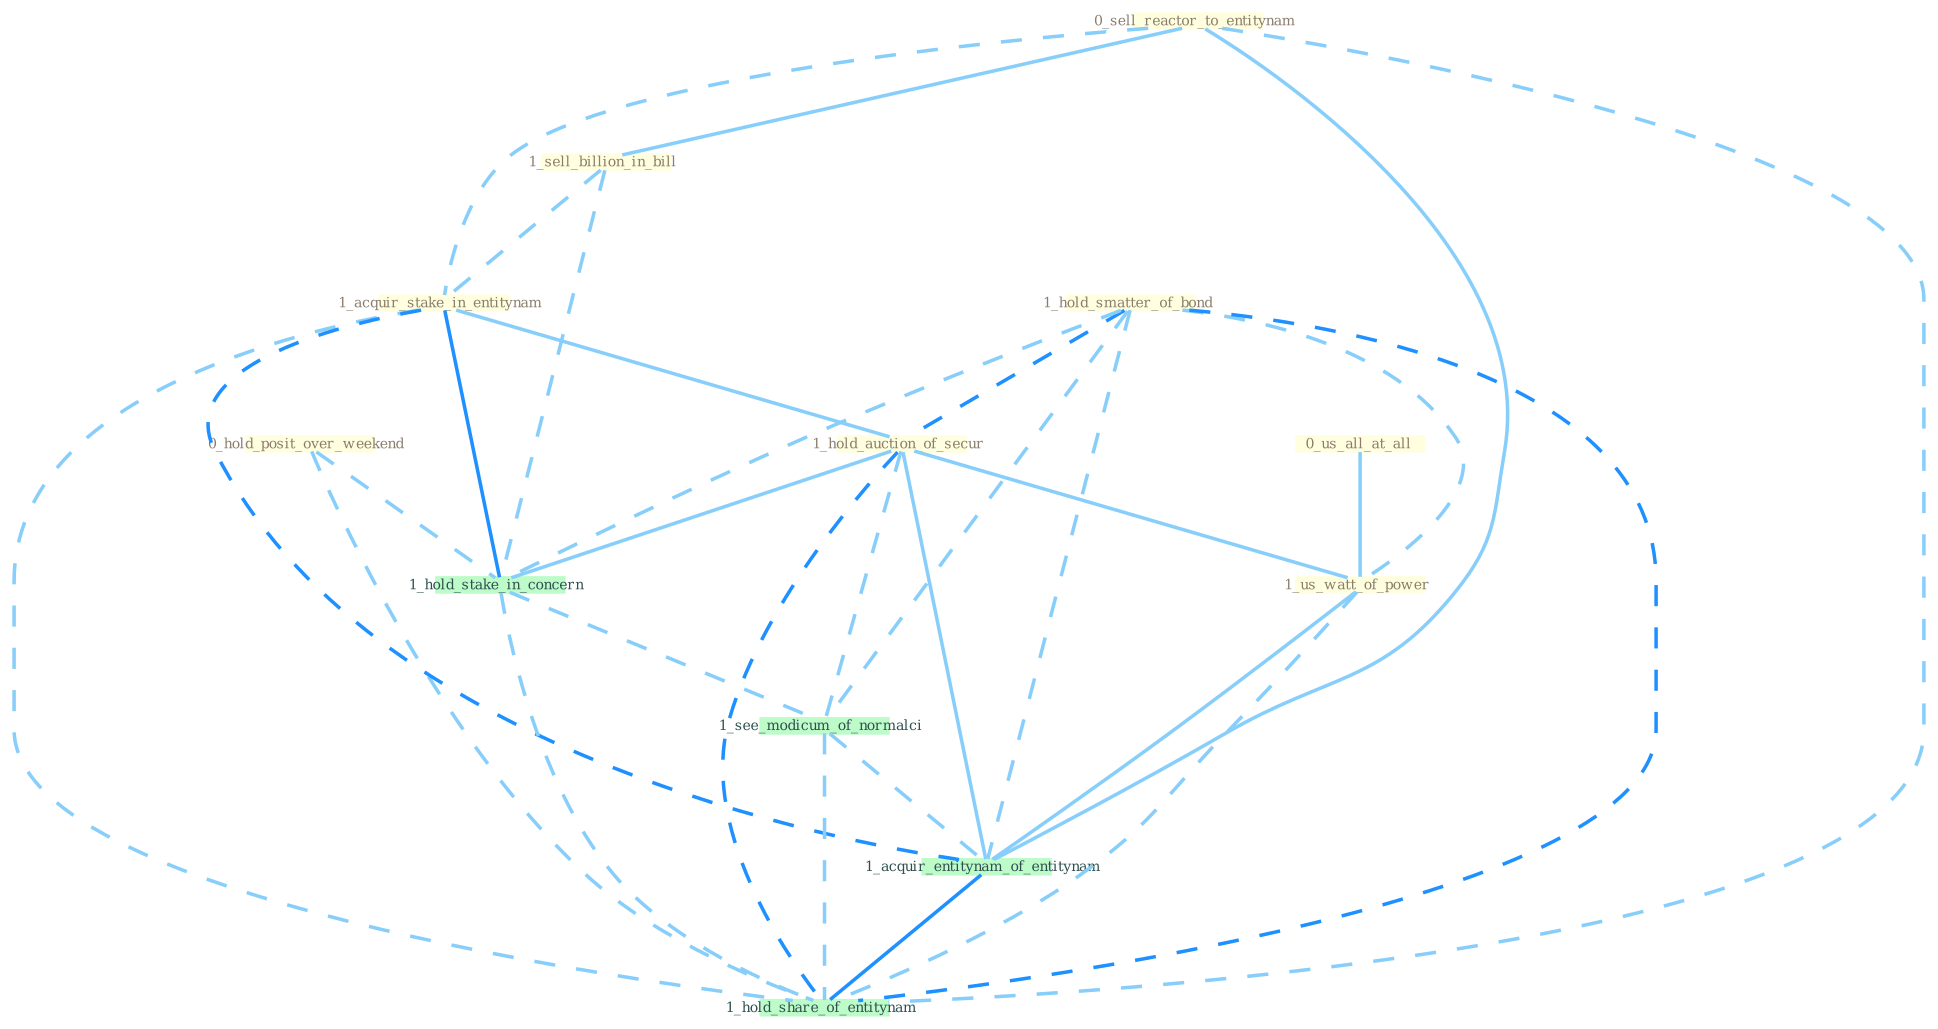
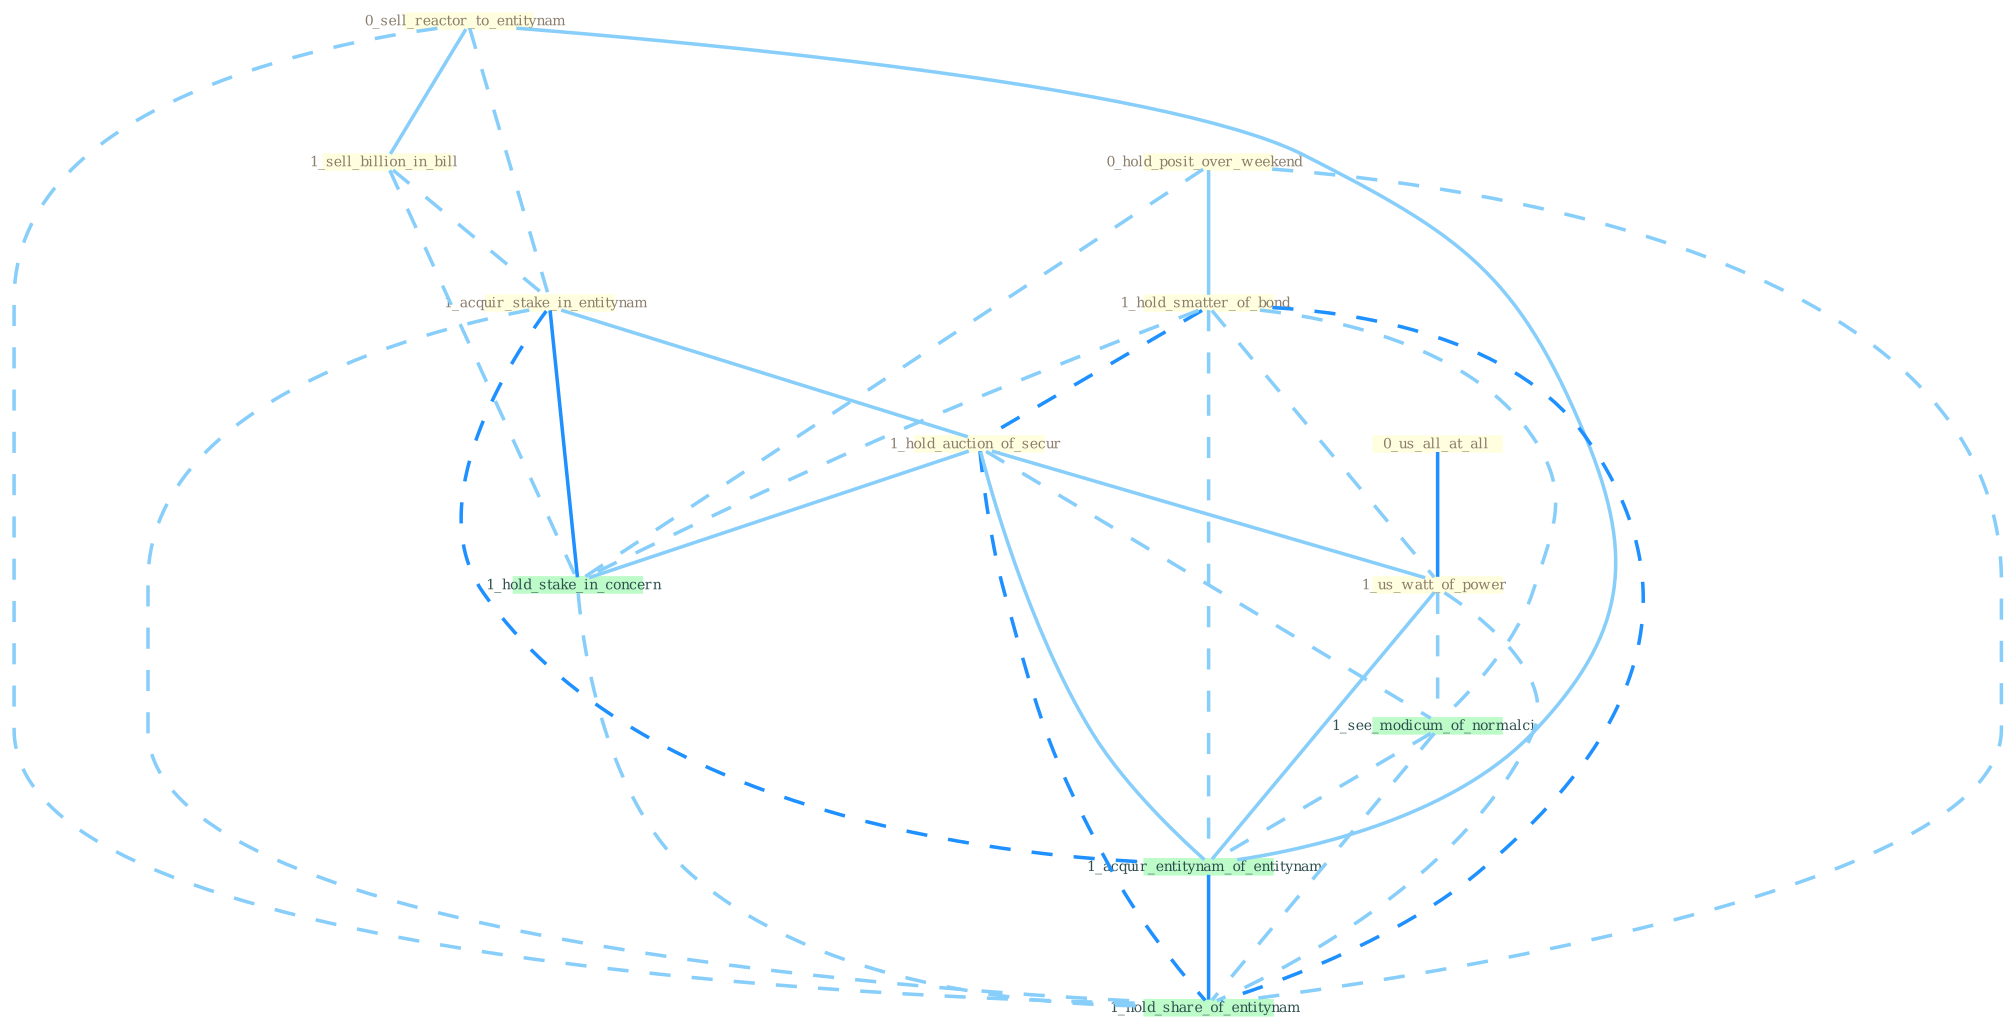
  graph {
    node [color="#ffffe0" fixedsize=true fontcolor="#8b7d6b" fontsize=4 shape=polygon style=filled]
    edge [color="#87cefa" style=dashed w=1]
    "0_hold_posit_over_weekend " [height=.06 width=.5]
    "0_sell_reactor_to_entitynam " [height=.06 width=.5]
    n3 [height=.06 label="0_us_all_at_all" width=.5]
    "1_hold_smatter_of_bond " [height=.06 width=.5]
    "1_sell_billion_in_bill " [height=.06 width=.5]
    "1_acquir_stake_in_entitynam " [height=.06 width=.5]
    "1_hold_auction_of_secur " [height=.06 width=.5]
    "1_us_watt_of_power " [height=.06 width=.5]
    "1_hold_stake_in_concern " [color="#BDFCC9" fontcolor="#2f4f4f" height=.06 width=.5]
    "1_hold_share_of_entitynam " [color="#BDFCC9" fontcolor="#2f4f4f" height=.06 width=.5]
    "1_acquir_entitynam_of_entitynam " [color="#BDFCC9" fontcolor="#2f4f4f" height=.06 width=.5]
    "1_see_modicum_of_normalci " [color="#BDFCC9" fontcolor="#2f4f4f" height=.06 width=.5]
    subgraph sub_1 {
      "0_hold_posit_over_weekend "
      "0_sell_reactor_to_entitynam "
      n3
      "1_hold_smatter_of_bond "
      "1_sell_billion_in_bill "
      "1_acquir_stake_in_entitynam "
      "1_hold_auction_of_secur "
      "1_us_watt_of_power "
    }
    subgraph sub_2 {
    }
+   "0_hold_posit_over_weekend " -- "1_hold_smatter_of_bond " [style=solid]
    "0_hold_posit_over_weekend " -- "1_hold_stake_in_concern "
    "0_hold_posit_over_weekend " -- "1_hold_share_of_entitynam "
    "0_sell_reactor_to_entitynam " -- "1_sell_billion_in_bill " [style=solid]
    "0_sell_reactor_to_entitynam " -- "1_acquir_stake_in_entitynam "
    "0_sell_reactor_to_entitynam " -- "1_hold_share_of_entitynam "
    "0_sell_reactor_to_entitynam " -- "1_acquir_entitynam_of_entitynam " [style=solid]
-   n3 -- "1_us_watt_of_power " [style=solid]
+   n3 -- "1_us_watt_of_power " [color="#1e90ff" style=solid]
    "1_hold_smatter_of_bond " -- "1_hold_auction_of_secur " [color="#1e90ff" w=2]
    "1_hold_smatter_of_bond " -- "1_us_watt_of_power "
    "1_hold_smatter_of_bond " -- "1_hold_stake_in_concern "
    "1_hold_smatter_of_bond " -- "1_hold_share_of_entitynam " [color="#1e90ff" w=2]
    "1_hold_smatter_of_bond " -- "1_acquir_entitynam_of_entitynam "
    "1_hold_smatter_of_bond " -- "1_see_modicum_of_normalci "
    "1_sell_billion_in_bill " -- "1_acquir_stake_in_entitynam "
    "1_sell_billion_in_bill " -- "1_hold_stake_in_concern "
    "1_acquir_stake_in_entitynam " -- "1_hold_auction_of_secur " [style=solid]
    "1_acquir_stake_in_entitynam " -- "1_hold_stake_in_concern " [color="#1e90ff" style=solid w=2]
    "1_acquir_stake_in_entitynam " -- "1_hold_share_of_entitynam "
    "1_acquir_stake_in_entitynam " -- "1_acquir_entitynam_of_entitynam " [color="#1e90ff" w=2]
    "1_hold_auction_of_secur " -- "1_us_watt_of_power " [style=solid]
    "1_hold_auction_of_secur " -- "1_hold_stake_in_concern " [style=solid]
    "1_hold_auction_of_secur " -- "1_hold_share_of_entitynam " [color="#1e90ff" w=2]
    "1_hold_auction_of_secur " -- "1_acquir_entitynam_of_entitynam " [style=solid]
    "1_hold_auction_of_secur " -- "1_see_modicum_of_normalci "
    "1_us_watt_of_power " -- "1_hold_share_of_entitynam "
    "1_us_watt_of_power " -- "1_acquir_entitynam_of_entitynam " [style=solid]
-   "1_hold_stake_in_concern " -- "1_see_modicum_of_normalci "
+   "1_us_watt_of_power " -- "1_see_modicum_of_normalci "
    "1_hold_stake_in_concern " -- "1_hold_share_of_entitynam "
    "1_acquir_entitynam_of_entitynam " -- "1_hold_share_of_entitynam " [color="#1e90ff" style=solid w=2]
    "1_see_modicum_of_normalci " -- "1_hold_share_of_entitynam "
    "1_see_modicum_of_normalci " -- "1_acquir_entitynam_of_entitynam "
  }
